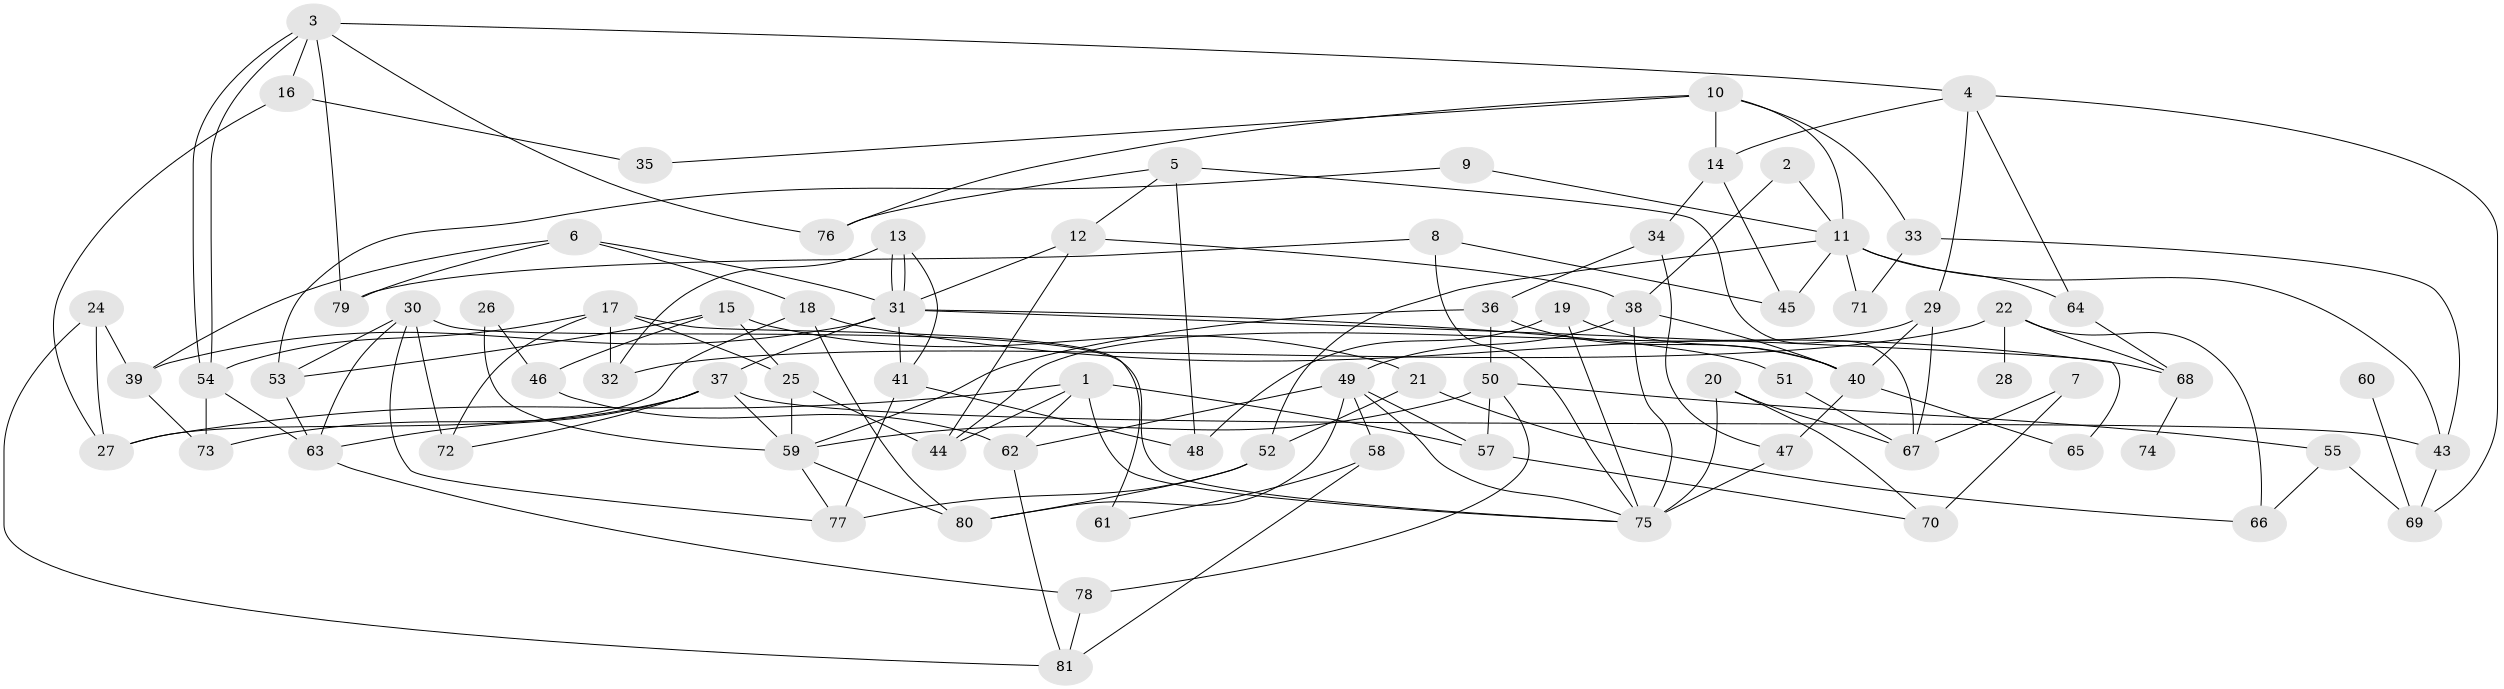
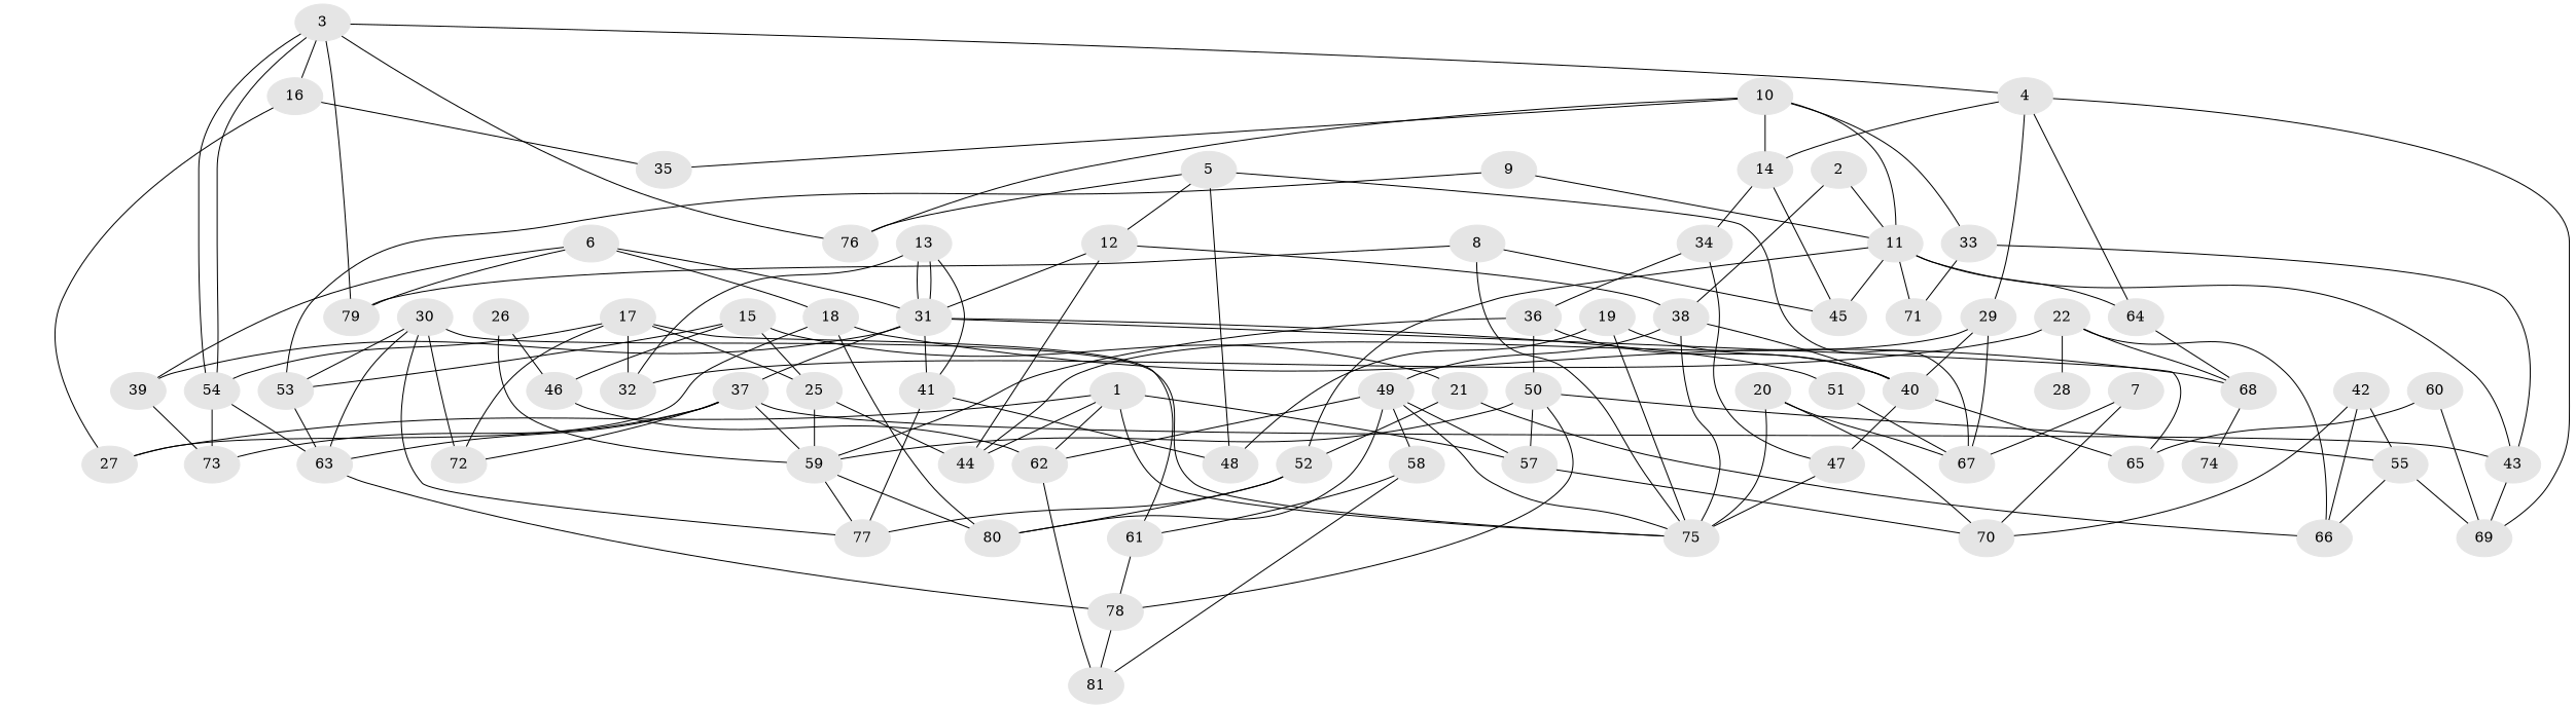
  graph {
    node [color=gray90 style=filled]
    1
    27
    44
    57
    62
    75
    41
    48
    77
    70
    81
    2
    11
    38
    64
    45
    43
    52
    71
    40
    49
    3
    4
    16
    54
    76
    79
    14
    29
    69
    35
    63
    73
    34
    67
    68
    5
    12
    31
    6
    18
    39
    9
    53
    80
    37
    51
    65
    7
    8
    10
    33
    13
    32
    36
    47
    15
    21
    25
    46
    66
    59
    17
    61
    72
    78
    74
    19
    20
    22
    28
-   24
    26
    30
    50
    55
    58
+   42
    60
    1 -- 27
    1 -- 44
    1 -- 57
    1 -- 62
    1 -- 75
    57 -- 70
    62 -- 81
    41 -- 48
    41 -- 77
    2 -- 11
    2 -- 38
    11 -- 64
    11 -- 45
    11 -- 43
    11 -- 52
    11 -- 71
    38 -- 75
    38 -- 40
    38 -- 49
    64 -- 68
    43 -- 69
    52 -- 77
    52 -- 80
    40 -- 65
    40 -- 47
    49 -- 57
    49 -- 62
    49 -- 75
    49 -- 80
    49 -- 58
    3 -- 4
    3 -- 16
    3 -- 54
    3 -- 54
    3 -- 76
    3 -- 79
    4 -- 64
    4 -- 14
    4 -- 29
    4 -- 69
    16 -- 27
    16 -- 35
    54 -- 63
    54 -- 73
    14 -- 45
    14 -- 34
    29 -- 44
    29 -- 40
    29 -- 67
    63 -- 78
    34 -- 36
    34 -- 47
    68 -- 74
    5 -- 48
    5 -- 76
    5 -- 67
    5 -- 12
    12 -- 44
    12 -- 38
    12 -- 31
    31 -- 41
    31 -- 39
    31 -- 37
    31 -- 51
    31 -- 65
    6 -- 79
    6 -- 31
    6 -- 18
    6 -- 39
    18 -- 27
    18 -- 68
    18 -- 80
    39 -- 73
    9 -- 11
    9 -- 53
    53 -- 63
    37 -- 43
    37 -- 63
    37 -- 73
    37 -- 59
    37 -- 72
    51 -- 67
    7 -- 70
    7 -- 67
    8 -- 75
    8 -- 45
    8 -- 79
    10 -- 11
    10 -- 76
    10 -- 14
    10 -- 35
    10 -- 33
    33 -- 43
    33 -- 71
    13 -- 41
    13 -- 31
    13 -- 31
    13 -- 32
    36 -- 40
    36 -- 59
    36 -- 50
    47 -- 75
    15 -- 53
    15 -- 21
    15 -- 25
    15 -- 46
    21 -- 52
    21 -- 66
    25 -- 44
    25 -- 59
    46 -- 62
    59 -- 77
    59 -- 80
    17 -- 54
    17 -- 32
    17 -- 25
    17 -- 61
    17 -- 72
+   61 -- 78
    78 -- 81
    19 -- 75
    19 -- 48
    19 -- 40
    20 -- 75
    20 -- 70
    20 -- 67
    22 -- 68
    22 -- 32
    22 -- 66
    22 -- 28
-   24 -- 27
-   24 -- 81
-   24 -- 39
    26 -- 46
    26 -- 59
    30 -- 75
    30 -- 77
    30 -- 63
    30 -- 53
    30 -- 72
    50 -- 57
    50 -- 59
    50 -- 78
    50 -- 55
    55 -- 69
    55 -- 66
    58 -- 81
    58 -- 61
+   42 -- 70
+   42 -- 66
+   42 -- 55
    60 -- 69
+   60 -- 65
  }
